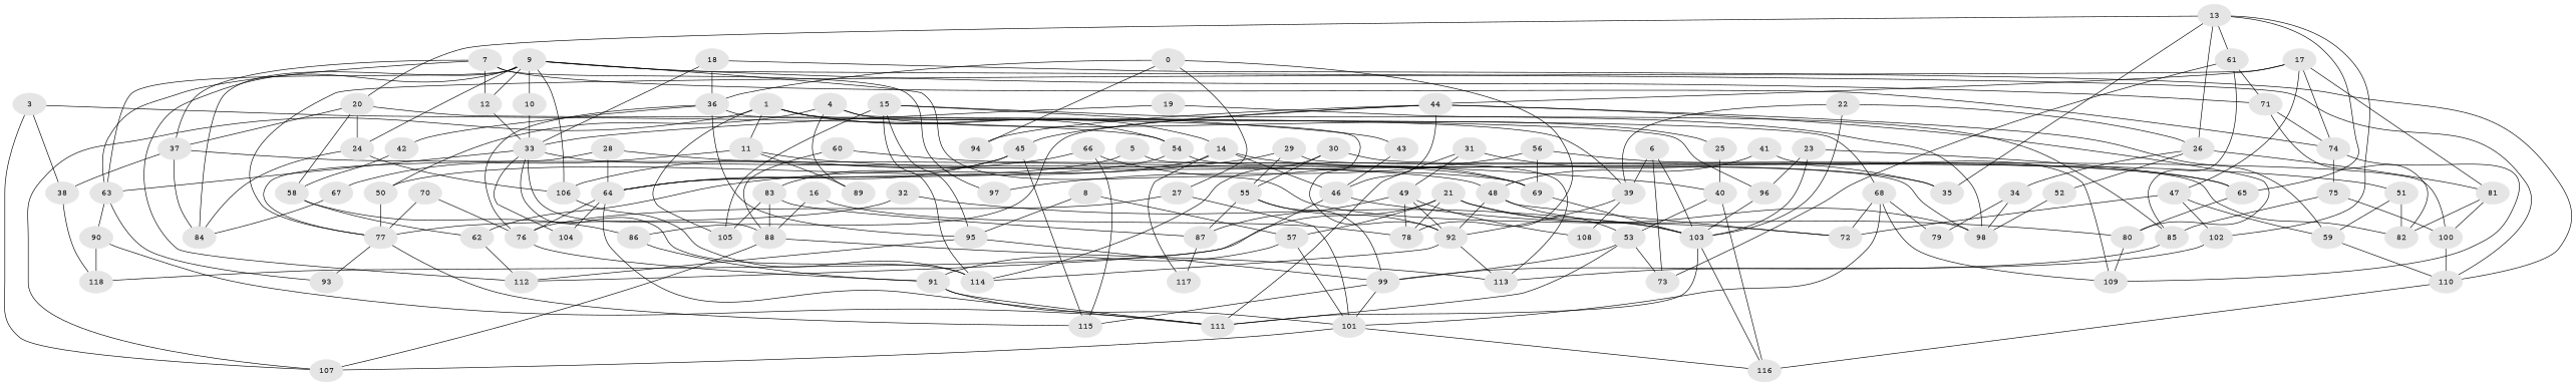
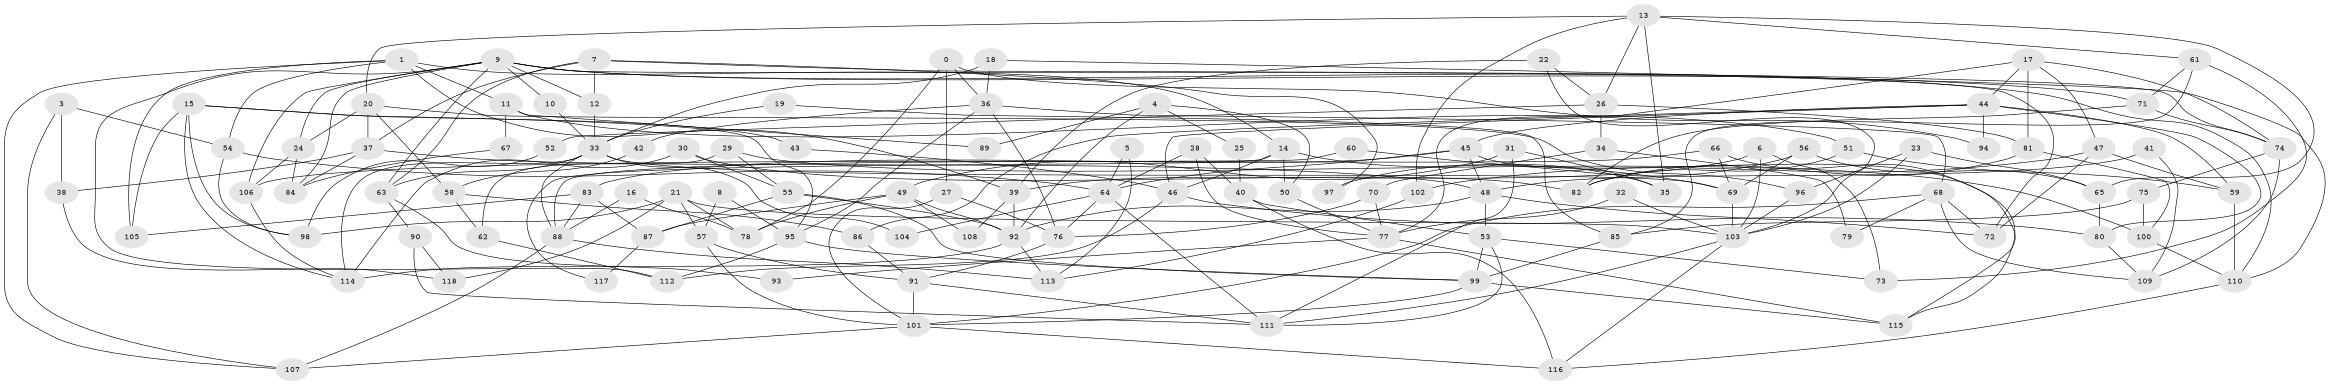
  graph {
    fontname="Courier Prime"
    node [color=gray90 fontname="Courier Prime" style=filled]
    edge [fontname="Courier Prime"]
    1
    11
    14
    39
    54
    105
    107
    89
    51
    67
    50
    35
    46
    117
    92
    108
    64
    98
    n19 [label=0]
    27
    36
    78
    94
    76
    101
    95
    42
    68
    3
    38
    118
    4
    25
    40
    77
    113
    114
    5
    111
    104
    6
    73
    103
    116
    7
    12
    37
    63
    74
    97
    33
    84
    48
    90
    93
    109
    75
    8
    57
    91
    112
    99
    9
    10
    24
    71
    72
    106
    110
    82
    88
    69
    59
    13
    20
    26
    61
    65
    102
    58
    96
    81
    34
    52
    85
    80
    15
    43
    16
    17
    44
    47
    45
    86
    115
    100
    18
    19
    62
    21
    22
    41
    23
    53
    79
    28
    29
    55
    87
    30
    31
    49
    32
    83
    56
    60
    66
    70
    1 -- 11
    1 -- 14
    1 -- 39
    1 -- 54
    1 -- 105
    1 -- 107
    11 -- 89
    11 -- 51
    11 -- 67
    14 -- 50
    14 -- 35
    14 -- 46
    14 -- 117
    39 -- 92
    39 -- 108
    54 -- 64
    54 -- 98
    51 -- 82
    51 -- 59
    67 -- 84
    50 -- 77
    46 -- 112
    46 -- 80
    92 -- 113
    92 -- 114
    64 -- 76
    64 -- 111
    64 -- 104
    n19 -- 27
    n19 -- 36
    n19 -- 78
    n19 -- 94
    27 -- 76
    27 -- 101
    36 -- 76
    36 -- 95
    36 -- 42
    36 -- 68
    76 -- 91
    101 -- 107
    101 -- 116
    95 -- 112
    95 -- 99
    42 -- 58
    68 -- 101
    68 -- 109
    68 -- 72
    68 -- 79
    3 -- 54
    3 -- 107
    3 -- 38
    38 -- 118
    4 -- 89
    4 -- 50
    4 -- 92
    4 -- 25
    25 -- 40
    40 -- 116
    40 -- 53
    77 -- 93
    77 -- 115
    5 -- 64
    5 -- 113
    6 -- 39
    6 -- 73
    6 -- 103
    103 -- 111
    103 -- 116
    7 -- 12
    7 -- 37
    7 -- 63
    7 -- 74
    7 -- 97
    12 -- 33
    37 -- 38
    37 -- 84
    37 -- 48
    63 -- 90
    63 -- 93
    74 -- 109
    74 -- 75
    33 -- 114
    33 -- 104
    33 -- 63
    33 -- 88
    33 -- 69
    48 -- 92
    48 -- 72
    48 -- 53
    90 -- 118
    90 -- 111
    75 -- 85
    75 -- 100
    8 -- 95
    8 -- 57
    57 -- 101
    57 -- 91
    91 -- 101
    91 -- 111
    99 -- 101
    99 -- 115
    9 -- 12
    9 -- 63
    9 -- 84
    9 -- 112
    9 -- 10
    9 -- 24
    9 -- 71
    9 -- 72
    9 -- 106
    9 -- 110
    10 -- 33
    24 -- 84
    24 -- 106
    71 -- 74
    71 -- 82
    106 -- 114
    110 -- 116
    88 -- 107
    88 -- 113
    69 -- 103
    59 -- 110
    13 -- 35
    13 -- 20
    13 -- 26
    13 -- 61
    13 -- 65
    13 -- 102
    20 -- 37
    20 -- 24
    20 -- 58
    20 -- 96
    26 -- 81
    26 -- 34
    26 -- 52
    61 -- 73
    61 -- 71
    61 -- 85
    65 -- 80
    102 -- 113
    58 -- 86
    58 -- 62
    96 -- 103
    81 -- 82
    81 -- 100
-   34 -- 98
+   34 -- 70
    34 -- 79
    52 -- 98
    85 -- 99
    80 -- 109
    15 -- 105
    15 -- 98
    15 -- 95
    15 -- 114
    15 -- 43
    43 -- 46
    16 -- 78
    16 -- 88
    17 -- 77
    17 -- 74
    17 -- 81
    17 -- 44
    17 -- 47
    44 -- 46
    44 -- 94
    44 -- 59
    44 -- 80
    44 -- 45
    44 -- 86
    47 -- 72
    47 -- 59
    47 -- 102
    45 -- 64
+   45 -- 48
    45 -- 115
    45 -- 83
    86 -- 91
    100 -- 110
    18 -- 36
    18 -- 33
    18 -- 110
    19 -- 33
    19 -- 85
    62 -- 112
    21 -- 98
    21 -- 78
    21 -- 118
    21 -- 103
    21 -- 57
    22 -- 39
    22 -- 103
    22 -- 26
    41 -- 48
    41 -- 109
    23 -- 103
    23 -- 65
    23 -- 96
    53 -- 111
    53 -- 73
    53 -- 99
    28 -- 64
    28 -- 40
    28 -- 77
    29 -- 100
    29 -- 62
    29 -- 55
    55 -- 92
    55 -- 99
    55 -- 87
    87 -- 117
    30 -- 114
    30 -- 82
    30 -- 55
    31 -- 35
    31 -- 111
    31 -- 49
    49 -- 92
    49 -- 108
    49 -- 78
    49 -- 87
    32 -- 77
    32 -- 103
    83 -- 105
    83 -- 88
    83 -- 87
    56 -- 97
    56 -- 69
    56 -- 65
    60 -- 88
    60 -- 69
    66 -- 106
    66 -- 69
    66 -- 115
    70 -- 76
    70 -- 77
  }
